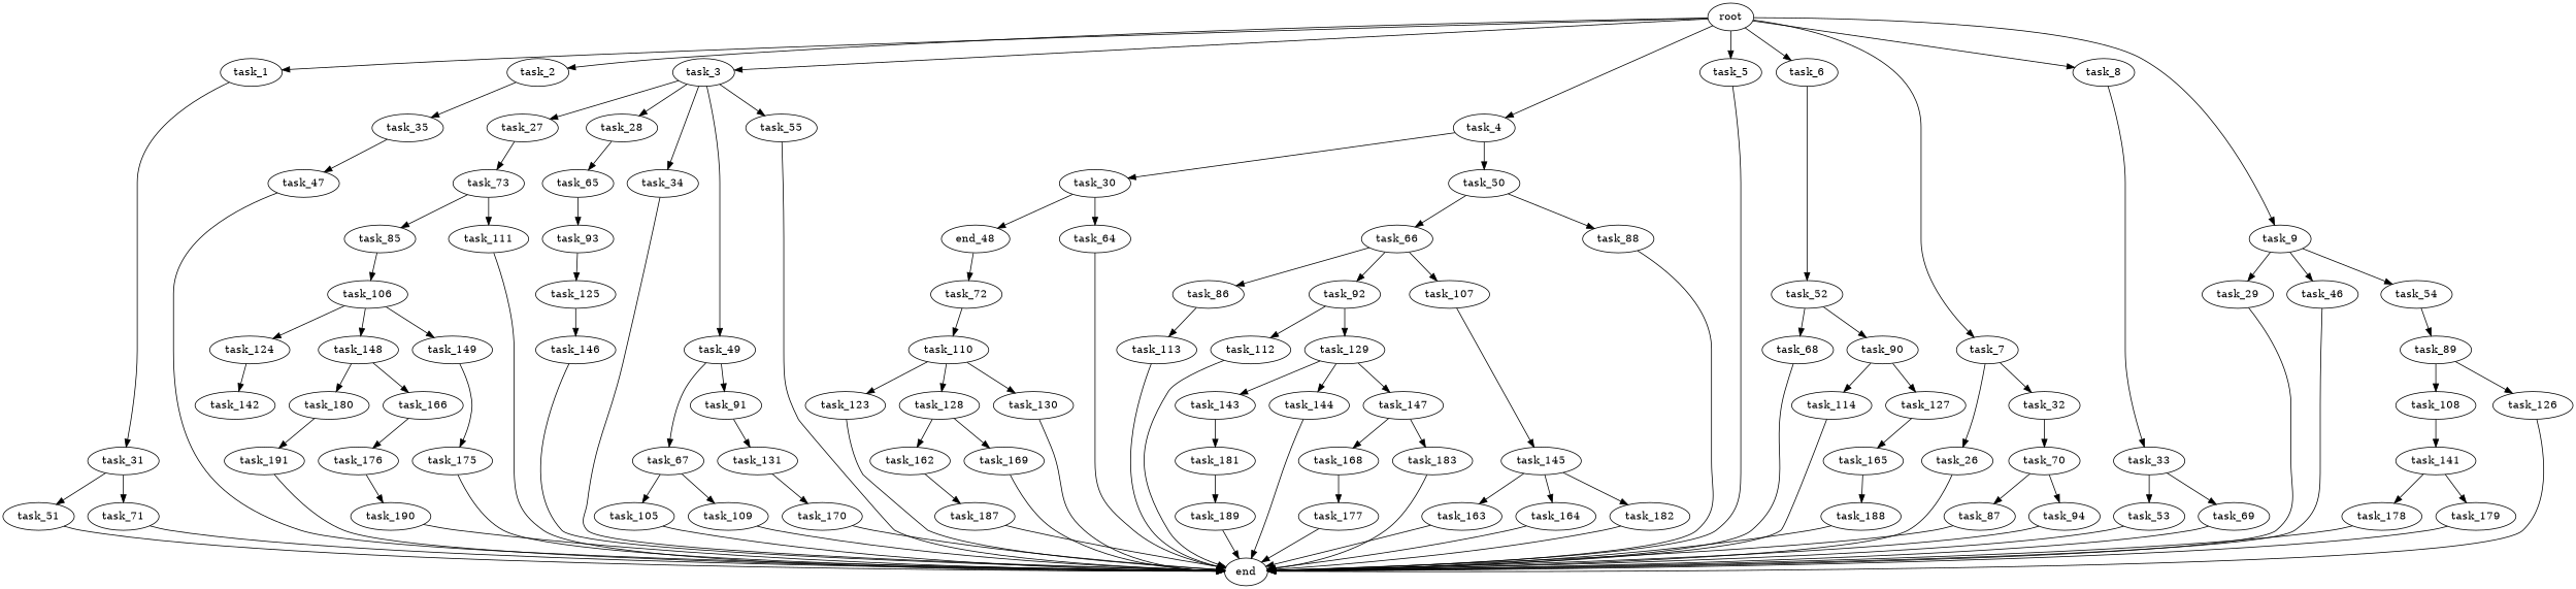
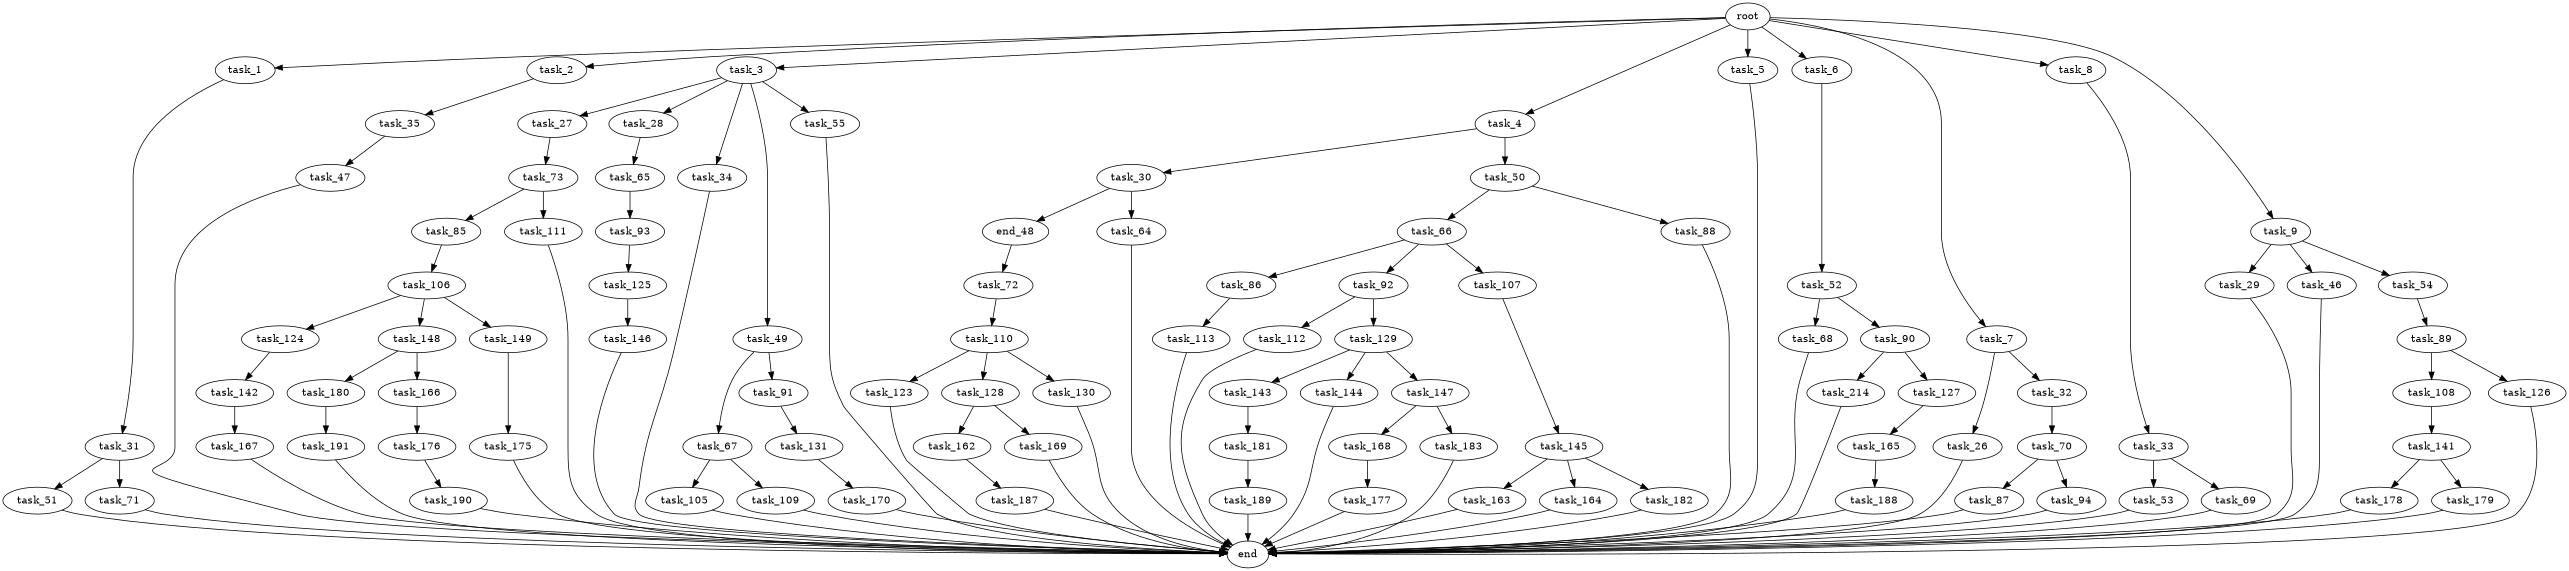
  digraph {
    root
    task_1
    task_2
    task_3
    task_4
    task_5
    task_6
    task_7
    task_8
    task_9
    task_31
    task_35
    task_27
    task_28
    task_34
    task_49
    task_55
    task_30
    task_50
    end
    task_52
    task_26
    task_32
    task_33
    task_29
    task_46
    task_54
    task_51
    task_71
    task_47
    task_73
    task_65
    task_67
    task_91
    n35 [label=end_48]
    task_64
    task_66
    task_88
    task_68
    task_90
    task_70
    task_53
    task_69
    task_89
    task_85
    task_111
    task_93
    task_72
    task_87
    task_94
    task_110
    task_105
    task_109
    task_131
    task_86
    task_92
    task_107
-   task_114
+   task_114 [label=task_214]
    task_127
    task_108
    task_126
    task_125
    task_113
    task_112
    task_129
    task_145
    task_123
    task_128
    task_130
    task_106
    task_124
    task_148
    task_149
    task_141
    task_165
    task_170
    task_143
    task_144
    task_147
    task_146
    task_142
    task_180
    task_166
    task_175
    task_163
    task_164
    task_182
    task_178
    task_179
    task_162
    task_169
+   task_167
    task_188
    task_187
    task_181
    task_168
    task_183
    task_191
    task_189
    task_177
    task_176
    task_190
    root -> task_1
    root -> task_2
    root -> task_3
    root -> task_4
    root -> task_5
    root -> task_6
    root -> task_7
    root -> task_8
    root -> task_9
    task_1 -> task_31
    task_2 -> task_35
    task_3 -> task_27
    task_3 -> task_28
    task_3 -> task_34
    task_3 -> task_49
    task_3 -> task_55
    task_4 -> task_30
    task_4 -> task_50
    task_5 -> end
    task_6 -> task_52
    task_7 -> task_26
    task_7 -> task_32
    task_8 -> task_33
    task_9 -> task_29
    task_9 -> task_46
    task_9 -> task_54
    task_31 -> task_51
    task_31 -> task_71
    task_35 -> task_47
    task_27 -> task_73
    task_28 -> task_65
    task_34 -> end
    task_49 -> task_67
    task_49 -> task_91
    task_55 -> end
    task_30 -> n35
    task_30 -> task_64
    task_50 -> task_66
    task_50 -> task_88
    task_52 -> task_68
    task_52 -> task_90
    task_26 -> end
    task_32 -> task_70
    task_33 -> task_53
    task_33 -> task_69
    task_29 -> end
    task_46 -> end
    task_54 -> task_89
    task_51 -> end
    task_71 -> end
    task_47 -> end
    task_73 -> task_85
    task_73 -> task_111
    task_65 -> task_93
    task_67 -> task_105
    task_67 -> task_109
    task_91 -> task_131
    n35 -> task_72
    task_64 -> end
    task_66 -> task_86
    task_66 -> task_92
    task_66 -> task_107
    task_88 -> end
    task_68 -> end
    task_90 -> task_114
    task_90 -> task_127
    task_70 -> task_87
    task_70 -> task_94
    task_53 -> end
    task_69 -> end
    task_89 -> task_108
    task_89 -> task_126
    task_85 -> task_106
    task_111 -> end
    task_93 -> task_125
    task_72 -> task_110
    task_87 -> end
    task_94 -> end
    task_110 -> task_123
    task_110 -> task_128
    task_110 -> task_130
    task_105 -> end
    task_109 -> end
    task_131 -> task_170
    task_86 -> task_113
    task_92 -> task_112
    task_92 -> task_129
    task_107 -> task_145
    task_114 -> end
    task_127 -> task_165
    task_108 -> task_141
    task_126 -> end
    task_125 -> task_146
    task_113 -> end
    task_112 -> end
    task_129 -> task_143
    task_129 -> task_144
    task_129 -> task_147
    task_145 -> task_163
    task_145 -> task_164
    task_145 -> task_182
    task_123 -> end
    task_128 -> task_162
    task_128 -> task_169
    task_130 -> end
    task_106 -> task_124
    task_106 -> task_148
    task_106 -> task_149
    task_124 -> task_142
    task_148 -> task_180
    task_148 -> task_166
    task_149 -> task_175
    task_141 -> task_178
    task_141 -> task_179
    task_165 -> task_188
    task_170 -> end
    task_143 -> task_181
    task_144 -> end
    task_147 -> task_168
    task_147 -> task_183
    task_146 -> end
+   task_142 -> task_167
    task_180 -> task_191
    task_166 -> task_176
    task_175 -> end
    task_163 -> end
    task_164 -> end
    task_182 -> end
    task_178 -> end
    task_179 -> end
    task_162 -> task_187
    task_169 -> end
+   task_167 -> end
    task_188 -> end
    task_187 -> end
    task_181 -> task_189
    task_168 -> task_177
    task_183 -> end
    task_191 -> end
    task_189 -> end
    task_177 -> end
    task_176 -> task_190
    task_190 -> end
  }
